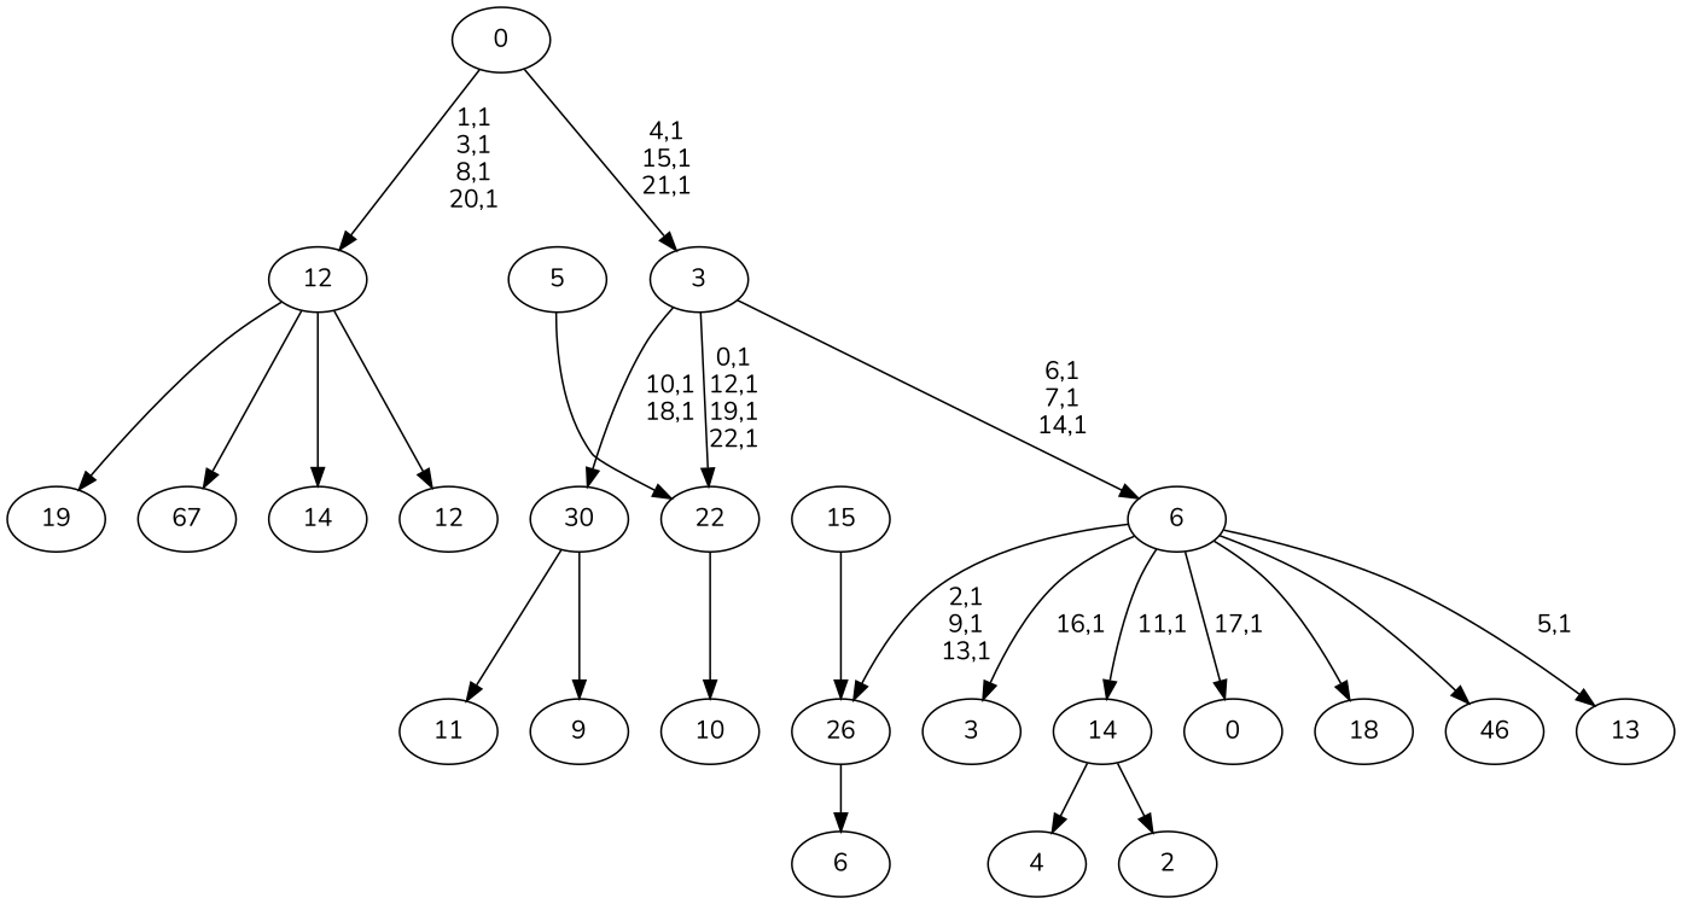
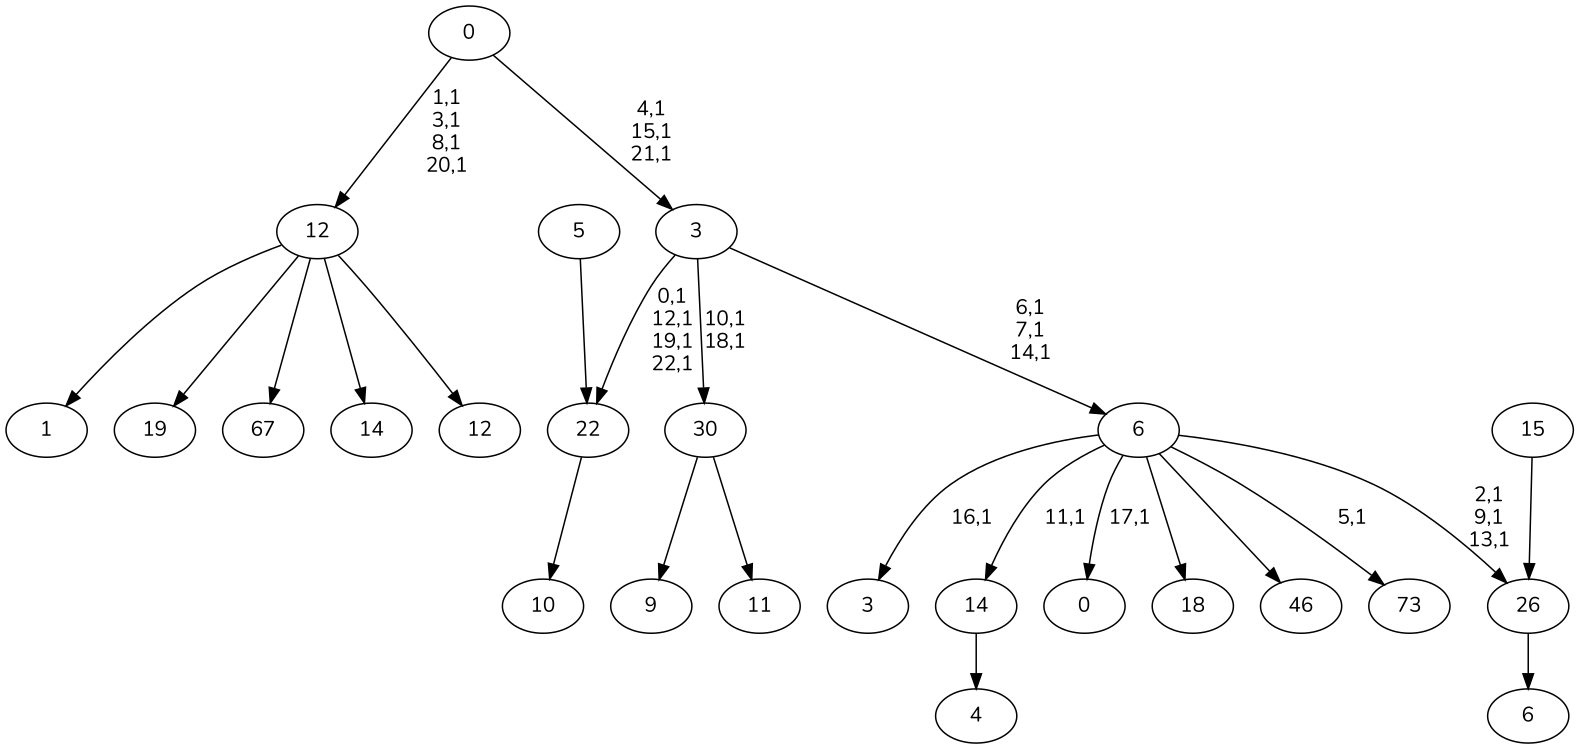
  digraph {
    fontname=Nunito
    node [fontname=Nunito]
    edge [fontname=Nunito]
    n1 [label=19]
    n2 [label=18]
    n3 [label=67]
    n4 [label=46]
    n5 [label=15]
    26
    n7 [label=14]
-   n8 [label=13]
+   n8 [label=73]
    n9 [label=12]
    n10 [label=11]
    n11 [label=10]
    n12 [label=9]
    30
    n14 [label=6]
    n15 [label=5]
    22
    n17 [label=4]
    n18 [label=3]
-   n19 [label=2]
    14
+   n21 [label=1]
    12
    n23 [label=0]
    6
    3
    0
    n5 -> 26
    26 -> n14
    30 -> n10
    30 -> n12
    n15 -> 22
    22 -> n11
    14 -> n17
-   14 -> n19
    12 -> n1
    12 -> n3
    12 -> n7
    12 -> n9
+   12 -> n21
    6 -> n2
    6 -> n4
    6 -> 26 [label="2,1\n9,1\n13,1"]
    6 -> n8 [label="5,1"]
    6 -> n18 [label="16,1"]
    6 -> 14 [label="11,1"]
    6 -> n23 [label="17,1"]
    3 -> 30 [label="10,1\n18,1"]
    3 -> 22 [label="0,1\n12,1\n19,1\n22,1"]
    3 -> 6 [label="6,1\n7,1\n14,1"]
    0 -> 12 [label="1,1\n3,1\n8,1\n20,1"]
    0 -> 3 [label="4,1\n15,1\n21,1"]
  }
